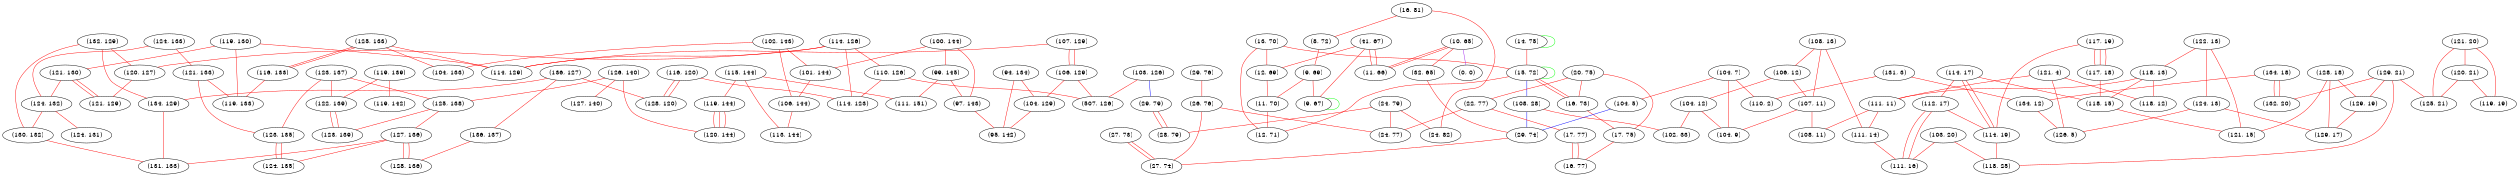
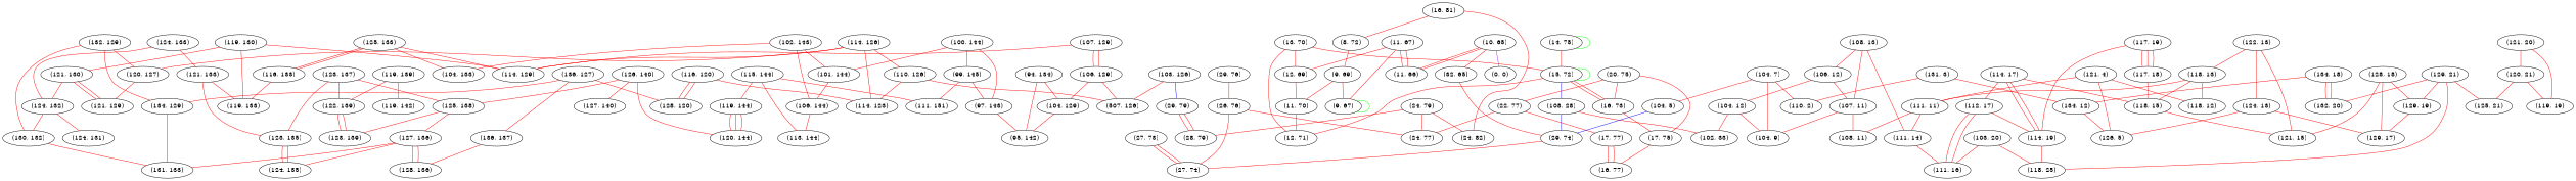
  graph {
    edge [color=red weight=1]
    "(124, 133)"
    "(121, 133)"
    "(124, 132)"
    "(123, 135)"
    "(119, 133)"
    "(130, 132)"
    "(124, 131)"
    "(129, 21)"
    "(129, 19)"
    "(125, 21)"
    "(132, 20)"
    "(118, 25)"
    "(129, 17)"
    "(108, 13)"
    "(106, 12)"
    "(107, 11)"
    "(111, 14)"
    "(104, 12)"
    "(104, 9)"
    "(108, 11)"
    "(111, 16)"
    "(24, 79)"
    "(24, 77)"
    "(28, 79)"
    "(24, 82)"
    "(13, 70)"
    "(12, 69)"
    "(15, 72)"
    "(12, 71)"
    "(11, 70)"
    "(16, 73)"
    "(108, 28)"
    "(27, 73)"
    "(27, 74)"
    "(102, 143)"
    "(101, 144)"
    "(106, 144)"
    "(104, 133)"
    "(113, 144)"
-   "(11, 67)" [label="(41, 67)"]
+   "(11, 67)"
    "(11, 66)"
    "(9, 67)"
    "(20, 75)"
    "(22, 77)"
    "(17, 75)"
    "(17, 77)"
    "(16, 77)"
    "(100, 144)"
    "(99, 145)"
    "(97, 143)"
    "(111, 151)"
    "(95, 142)"
    "(122, 13)"
    "(118, 13)"
    "(124, 13)"
    "(121, 15)"
    "(118, 15)"
    "(111, 11)"
    "(118, 12)"
    "(126, 5)"
    "(123, 137)"
    "(125, 138)"
    "(122, 139)"
    "(127, 136)"
    "(123, 139)"
    "(124, 135)"
    "(104, 7)"
    "(104, 5)"
    "(110, 2)"
    "(29, 74)"
    "(115, 144)"
    "(119, 144)"
    "(120, 144)"
    "(128, 18)"
    "(136, 127)"
    "(134, 129)"
    "(128, 120)"
    "(136, 137)"
    "(131, 133)"
    "(128, 136)"
    n81 [label="(125, 133)"]
    "(116, 133)"
    "(114, 129)"
    "(119, 130)"
    "(121, 130)"
    "(121, 129)"
    "(121, 20)"
    "(120, 21)"
    "(119, 19)"
    "(103, 126)"
    "(29, 79)"
    n92 [label="(507, 126)"]
    "(114, 126)"
    "(120, 127)"
    "(110, 126)"
    "(114, 123)"
    "(16, 81)"
    "(8, 72)"
    "(9, 69)"
    "(126, 140)"
    "(127, 140)"
    "(116, 120)"
    "(132, 129)"
    "(29, 76)"
    "(26, 76)"
    "(103, 20)"
    "(121, 4)"
    "(119, 139)"
    "(119, 142)"
    "(107, 129)"
    "(106, 129)"
    "(104, 129)"
    "(10, 65)"
    "(32, 65)"
    "(0, 0)"
    "(14, 75)"
    "(114, 17)"
    "(112, 17)"
    "(114, 19)"
    "(117, 19)"
    "(117, 18)"
    "(134, 18)"
    "(134, 12)"
    "(102, 33)"
    "(94, 134)"
    "(131, 3)"
    "(124, 133)" -- "(121, 133)"
    "(124, 133)" -- "(124, 132)"
    "(121, 133)" -- "(123, 135)"
    "(121, 133)" -- "(119, 133)"
    "(124, 132)" -- "(130, 132)"
    "(124, 132)" -- "(124, 131)"
    "(123, 135)" -- "(124, 135)"
    "(123, 135)" -- "(124, 135)"
    "(130, 132)" -- "(131, 133)"
    "(129, 21)" -- "(129, 19)"
    "(129, 21)" -- "(125, 21)"
    "(129, 21)" -- "(132, 20)"
    "(129, 21)" -- "(118, 25)"
    "(129, 19)" -- "(129, 17)"
    "(108, 13)" -- "(106, 12)"
    "(108, 13)" -- "(107, 11)"
    "(108, 13)" -- "(111, 14)"
    "(106, 12)" -- "(107, 11)"
    "(106, 12)" -- "(104, 12)"
    "(107, 11)" -- "(104, 9)"
    "(107, 11)" -- "(108, 11)"
    "(111, 14)" -- "(111, 16)"
    "(104, 12)" -- "(104, 9)"
    "(104, 12)" -- "(102, 33)"
    "(24, 79)" -- "(24, 77)"
    "(24, 79)" -- "(28, 79)"
    "(24, 79)" -- "(24, 82)"
    "(13, 70)" -- "(12, 69)"
    "(13, 70)" -- "(15, 72)"
    "(13, 70)" -- "(12, 71)"
    "(12, 69)" -- "(11, 70)"
    "(15, 72)" -- "(15, 72)" [color=green weight=2]
    "(15, 72)" -- "(12, 71)"
    "(15, 72)" -- "(16, 73)"
    "(15, 72)" -- "(16, 73)"
    "(15, 72)" -- "(108, 28)" [color=blue weight=3]
    "(11, 70)" -- "(12, 71)"
    "(16, 73)" -- "(17, 75)"
    "(108, 28)" -- "(29, 74)" [color=blue weight=3]
    "(108, 28)" -- "(102, 33)"
    "(27, 73)" -- "(27, 74)"
    "(27, 73)" -- "(27, 74)"
    "(102, 143)" -- "(101, 144)"
    "(102, 143)" -- "(106, 144)"
    "(102, 143)" -- "(104, 133)"
    "(101, 144)" -- "(106, 144)"
    "(106, 144)" -- "(113, 144)"
    "(11, 67)" -- "(12, 69)"
    "(11, 67)" -- "(11, 66)"
    "(11, 67)" -- "(11, 66)"
    "(11, 67)" -- "(9, 67)"
    "(9, 67)" -- "(9, 67)" [color=green weight=2]
    "(20, 75)" -- "(16, 73)"
    "(20, 75)" -- "(22, 77)"
    "(20, 75)" -- "(17, 75)"
    "(22, 77)" -- "(24, 77)"
    "(22, 77)" -- "(17, 77)"
    "(17, 75)" -- "(16, 77)"
    "(17, 77)" -- "(16, 77)"
    "(17, 77)" -- "(16, 77)"
    "(100, 144)" -- "(101, 144)"
    "(100, 144)" -- "(99, 145)"
    "(100, 144)" -- "(97, 143)"
    "(99, 145)" -- "(97, 143)"
    "(99, 145)" -- "(111, 151)"
    "(97, 143)" -- "(95, 142)"
    "(122, 13)" -- "(118, 13)"
    "(122, 13)" -- "(124, 13)"
    "(122, 13)" -- "(121, 15)"
    "(118, 13)" -- "(118, 15)"
    "(118, 13)" -- "(111, 11)"
    "(118, 13)" -- "(118, 12)"
    "(124, 13)" -- "(129, 17)"
    "(124, 13)" -- "(126, 5)"
    "(118, 15)" -- "(121, 15)"
    "(111, 11)" -- "(111, 14)"
    "(111, 11)" -- "(108, 11)"
    "(123, 137)" -- "(123, 135)"
    "(123, 137)" -- "(125, 138)"
    "(123, 137)" -- "(122, 139)"
    "(125, 138)" -- "(127, 136)"
    "(125, 138)" -- "(123, 139)"
    "(122, 139)" -- "(123, 139)"
    "(122, 139)" -- "(123, 139)"
    "(127, 136)" -- "(124, 135)"
    "(127, 136)" -- "(131, 133)"
    "(127, 136)" -- "(128, 136)"
    "(127, 136)" -- "(128, 136)"
    "(104, 7)" -- "(104, 9)"
    "(104, 7)" -- "(104, 5)"
    "(104, 7)" -- "(110, 2)"
    "(104, 5)" -- "(29, 74)" [color=blue weight=3]
    "(29, 74)" -- "(27, 74)"
    "(115, 144)" -- "(113, 144)"
    "(115, 144)" -- "(111, 151)"
    "(115, 144)" -- "(119, 144)"
    "(119, 144)" -- "(120, 144)"
    "(119, 144)" -- "(120, 144)"
    "(119, 144)" -- "(120, 144)"
    "(128, 18)" -- "(129, 19)"
    "(128, 18)" -- "(129, 17)"
    "(128, 18)" -- "(121, 15)"
    "(136, 127)" -- "(134, 129)"
    "(136, 127)" -- "(128, 120)"
    "(136, 127)" -- "(136, 137)"
    "(134, 129)" -- "(131, 133)"
    "(136, 137)" -- "(128, 136)"
    n81 -- "(104, 133)"
    n81 -- "(116, 133)"
    n81 -- "(116, 133)"
    n81 -- "(114, 129)"
    "(116, 133)" -- "(119, 133)"
    "(119, 130)" -- "(119, 133)"
    "(119, 130)" -- "(114, 129)"
    "(119, 130)" -- "(121, 130)"
    "(121, 130)" -- "(124, 132)"
    "(121, 130)" -- "(121, 129)"
    "(121, 130)" -- "(121, 129)"
-   "(121, 20)" -- "(125, 21)"
    "(121, 20)" -- "(120, 21)"
    "(121, 20)" -- "(119, 19)"
    "(120, 21)" -- "(125, 21)"
    "(120, 21)" -- "(119, 19)"
    "(103, 126)" -- "(29, 79)" [color=blue weight=3]
    "(103, 126)" -- n92
    "(29, 79)" -- "(28, 79)"
    "(29, 79)" -- "(28, 79)"
    "(114, 126)" -- "(114, 129)"
    "(114, 126)" -- "(120, 127)"
    "(114, 126)" -- "(110, 126)"
    "(114, 126)" -- "(114, 123)"
    "(120, 127)" -- "(121, 129)"
    "(110, 126)" -- n92
    "(110, 126)" -- "(114, 123)"
    "(16, 81)" -- "(24, 82)"
    "(16, 81)" -- "(8, 72)"
    "(8, 72)" -- "(9, 69)"
    "(9, 69)" -- "(11, 70)"
    "(9, 69)" -- "(9, 67)"
    "(126, 140)" -- "(125, 138)"
    "(126, 140)" -- "(120, 144)"
    "(126, 140)" -- "(127, 140)"
    "(116, 120)" -- "(128, 120)"
    "(116, 120)" -- "(128, 120)"
    "(116, 120)" -- "(114, 123)"
    "(132, 129)" -- "(130, 132)"
    "(132, 129)" -- "(134, 129)"
    "(132, 129)" -- "(120, 127)"
    "(29, 76)" -- "(26, 76)"
    "(26, 76)" -- "(24, 77)"
    "(26, 76)" -- "(27, 74)"
    "(103, 20)" -- "(118, 25)"
    "(103, 20)" -- "(111, 16)"
    "(121, 4)" -- "(111, 11)"
    "(121, 4)" -- "(118, 12)"
    "(121, 4)" -- "(126, 5)"
    "(119, 139)" -- "(122, 139)"
    "(119, 139)" -- "(119, 142)"
    "(107, 129)" -- "(114, 129)"
    "(107, 129)" -- "(106, 129)"
    "(107, 129)" -- "(106, 129)"
    "(106, 129)" -- n92
    "(106, 129)" -- "(104, 129)"
    "(104, 129)" -- "(95, 142)"
    "(10, 65)" -- "(11, 66)"
    "(10, 65)" -- "(11, 66)"
    "(10, 65)" -- "(32, 65)"
    "(10, 65)" -- "(0, 0)" [color=purple weight=4]
    "(32, 65)" -- "(29, 74)"
    "(14, 75)" -- "(15, 72)"
    "(14, 75)" -- "(14, 75)" [color=green weight=2]
    "(114, 17)" -- "(118, 15)"
    "(114, 17)" -- "(112, 17)"
    "(114, 17)" -- "(114, 19)"
    "(114, 17)" -- "(114, 19)"
    "(112, 17)" -- "(111, 16)"
    "(112, 17)" -- "(111, 16)"
    "(112, 17)" -- "(114, 19)"
    "(114, 19)" -- "(118, 25)"
    "(117, 19)" -- "(114, 19)"
    "(117, 19)" -- "(117, 18)"
    "(117, 19)" -- "(117, 18)"
    "(117, 19)" -- "(117, 18)"
    "(117, 18)" -- "(118, 15)"
    "(134, 18)" -- "(132, 20)"
    "(134, 18)" -- "(132, 20)"
    "(134, 18)" -- "(134, 12)"
    "(134, 12)" -- "(126, 5)"
    "(94, 134)" -- "(95, 142)"
    "(94, 134)" -- "(104, 129)"
    "(131, 3)" -- "(110, 2)"
    "(131, 3)" -- "(134, 12)"
  }
